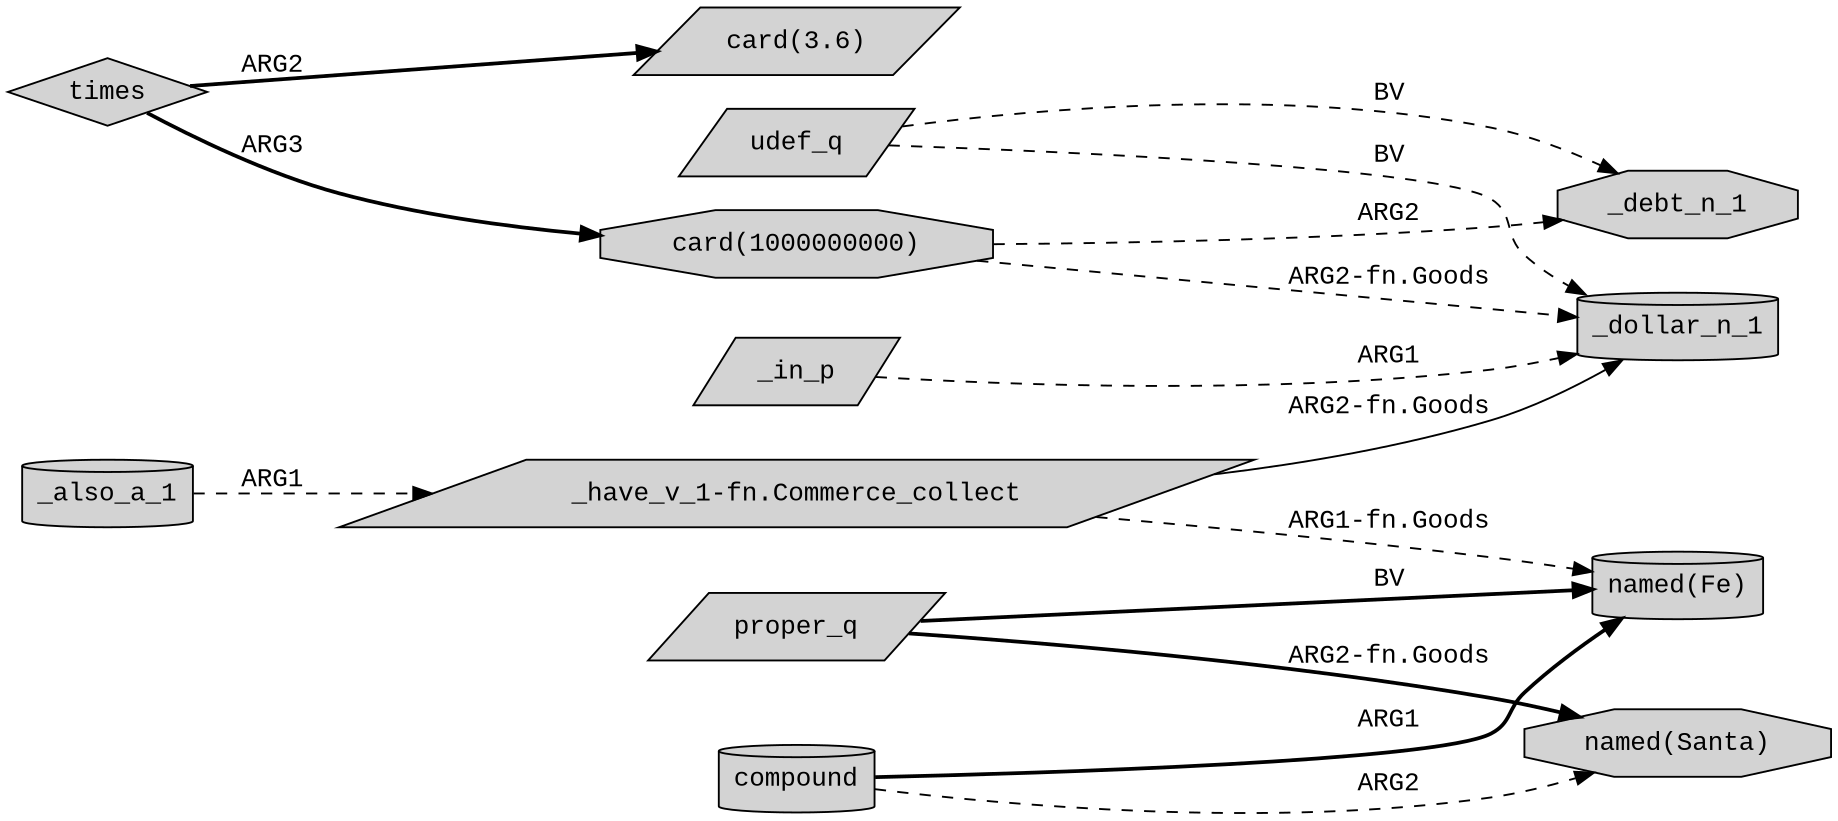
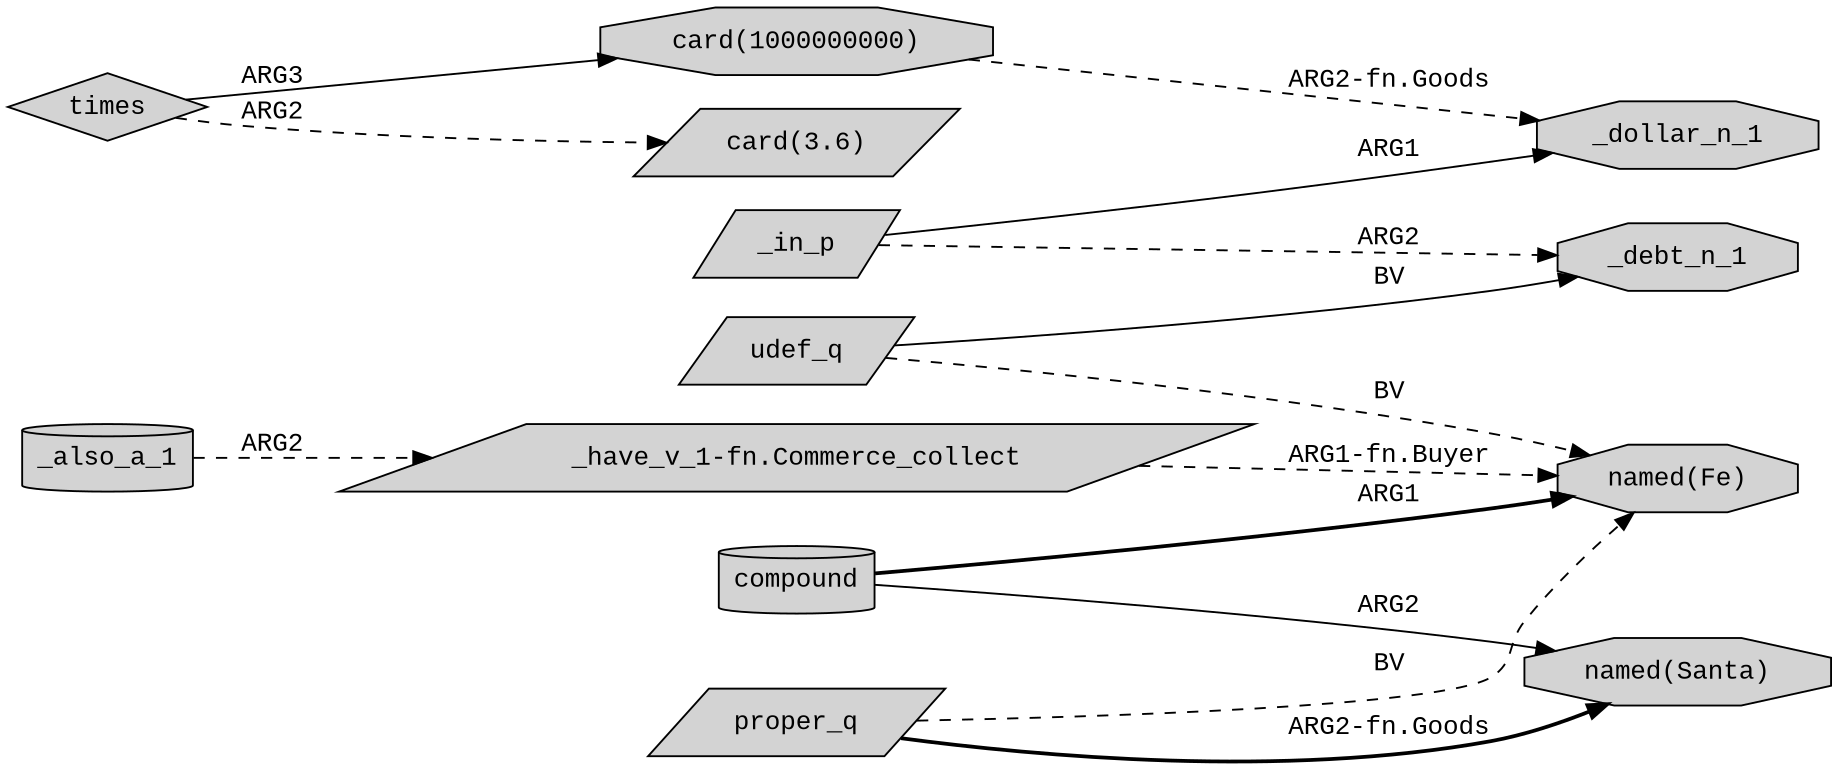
  digraph {
    fontname="Liberation Mono"
    rankdir=LR
    node [fontname="Liberation Mono" shape=octagon style=filled]
    edge [fontname="Liberation Mono" style=dashed]
    "card(1000000000)"
-   _dollar_n_1 [shape=cylinder]
+   _dollar_n_1
    udef_q [shape=parallelogram]
    _debt_n_1
    "named(Santa)"
    proper_q [shape=parallelogram]
-   "named(Fe)" [shape=cylinder]
+   "named(Fe)"
    times [shape=diamond]
    n9 [label="card(3.6)" shape=parallelogram]
    compound [shape=cylinder]
    "_have_v_1-fn.Commerce_collect" [shape=parallelogram]
    _also_a_1 [shape=cylinder]
    _in_p [shape=parallelogram]
    "card(1000000000)" -> _dollar_n_1 [label="ARG2-fn.Goods"]
-   udef_q -> _dollar_n_1 [label=BV]
-   udef_q -> _debt_n_1 [label=BV]
+   udef_q -> "named(Fe)" [label=BV]
+   udef_q -> _debt_n_1 [label=BV style=solid]
    proper_q -> "named(Santa)" [label="ARG2-fn.Goods" style=bold]
-   proper_q -> "named(Fe)" [label=BV style=bold]
-   times -> "card(1000000000)" [label=ARG3 style=bold]
-   times -> n9 [label=ARG2 style=bold]
-   compound -> "named(Santa)" [label=ARG2]
+   proper_q -> "named(Fe)" [label=BV]
+   times -> "card(1000000000)" [label=ARG3 style=solid]
+   times -> n9 [label=ARG2]
+   compound -> "named(Santa)" [label=ARG2 style=solid]
    compound -> "named(Fe)" [label=ARG1 style=bold]
-   "_have_v_1-fn.Commerce_collect" -> _dollar_n_1 [label="ARG2-fn.Goods" style=solid]
-   "_have_v_1-fn.Commerce_collect" -> "named(Fe)" [label="ARG1-fn.Goods"]
-   _also_a_1 -> "_have_v_1-fn.Commerce_collect" [label=ARG1]
-   _in_p -> _dollar_n_1 [label=ARG1]
-   "card(1000000000)" -> _debt_n_1 [label=ARG2]
+   "_have_v_1-fn.Commerce_collect" -> "named(Fe)" [label="ARG1-fn.Buyer"]
+   _also_a_1 -> "_have_v_1-fn.Commerce_collect" [label=ARG2]
+   _in_p -> _dollar_n_1 [label=ARG1 style=solid]
+   _in_p -> _debt_n_1 [label=ARG2]
  }
